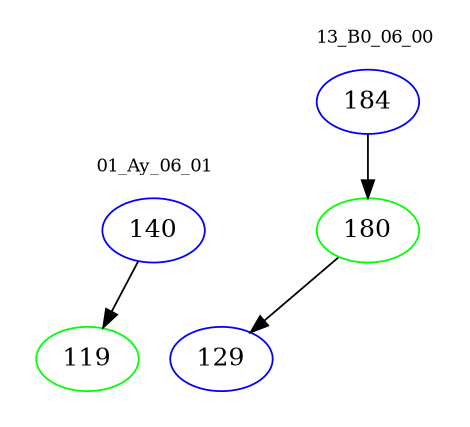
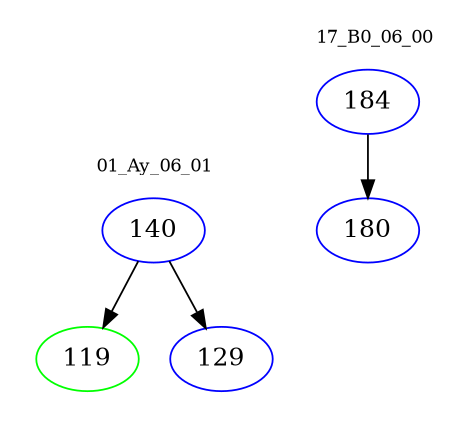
  digraph {
    node [color=blue]
    edge [color=black]
    n1 [label=140]
    n2 [color=green label=119]
    n3 [label=129]
    n4 [label=184]
-   n5 [color=green label=180]
+   n5 [label=180]
    subgraph cluster_1 {
      color=white
      fontsize=10
      label="01_Ay_06_01"
      n1
      n2
      n3
    }
    subgraph cluster_2 {
      color=white
      fontsize=10
-     label="13_B0_06_00"
+     label="17_B0_06_00"
      n4
      n5
    }
    n1 -> n2
-   n5 -> n3
+   n1 -> n3
    n4 -> n5
  }
